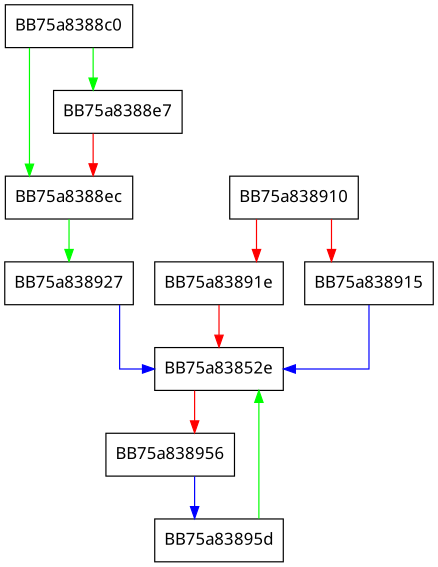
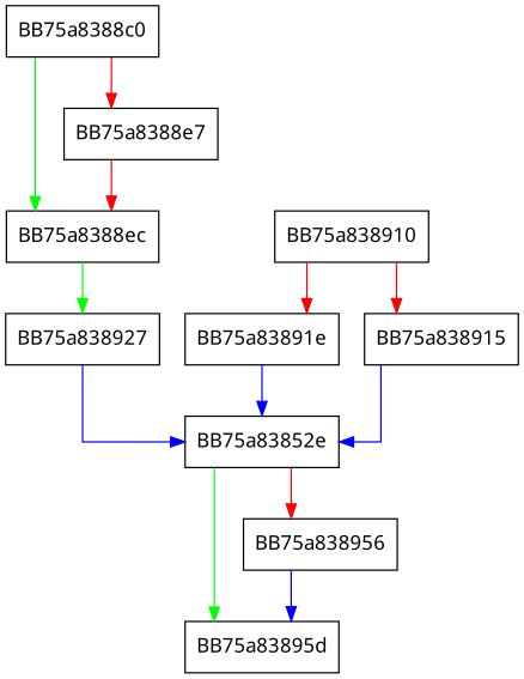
  digraph {
    fontname="Noto Sans"
    splines=ortho
    node [fontname="Noto Sans" shape=box]
    edge [color=red fontname="Noto Sans"]
    BB75a8388c0
    BB75a8388ec
    BB75a8388e7
    BB75a838927
    n5 [label=BB75a83852e]
    BB75a838910
    BB75a83891e
    BB75a838915
    BB75a83895d
    BB75a838956
    BB75a8388c0 -> BB75a8388ec [color=green]
-   BB75a8388c0 -> BB75a8388e7 [color=green]
+   BB75a8388c0 -> BB75a8388e7
    BB75a8388ec -> BB75a838927 [color=green]
    BB75a8388e7 -> BB75a8388ec
    BB75a838927 -> n5 [color=blue]
-   BB75a83895d -> n5 [color=green]
+   n5 -> BB75a83895d [color=green]
    n5 -> BB75a838956
    BB75a838910 -> BB75a83891e
    BB75a838910 -> BB75a838915
-   BB75a83891e -> n5
+   BB75a83891e -> n5 [color=blue]
    BB75a838915 -> n5 [color=blue]
    BB75a838956 -> BB75a83895d [color=blue]
  }
